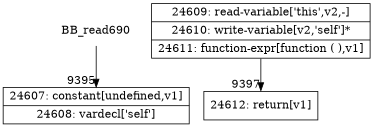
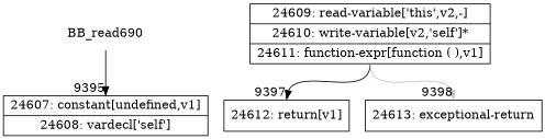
  digraph {
    rankdir=TD
    node [shape=record]
    edge [headport=n tailport=s]
    n1 [label=BB_read690 shape=none]
    n2 [label="{24607: constant[undefined,v1]|24608: vardecl['self']}"]
    n3 [label="{24609: read-variable['this',v2,-]|24610: write-variable[v2,'self']*|24611: function-expr[function ( ),v1]}"]
    n4 [label="{24612: return[v1]}"]
+   n5 [label="{24613: exceptional-return}"]
    n1 -> n2 [headlabel="    9395"]
    n3 -> n4 [headlabel="      9397"]
+   n3 -> n5 [color=gray headlabel="      9398"]
  }
